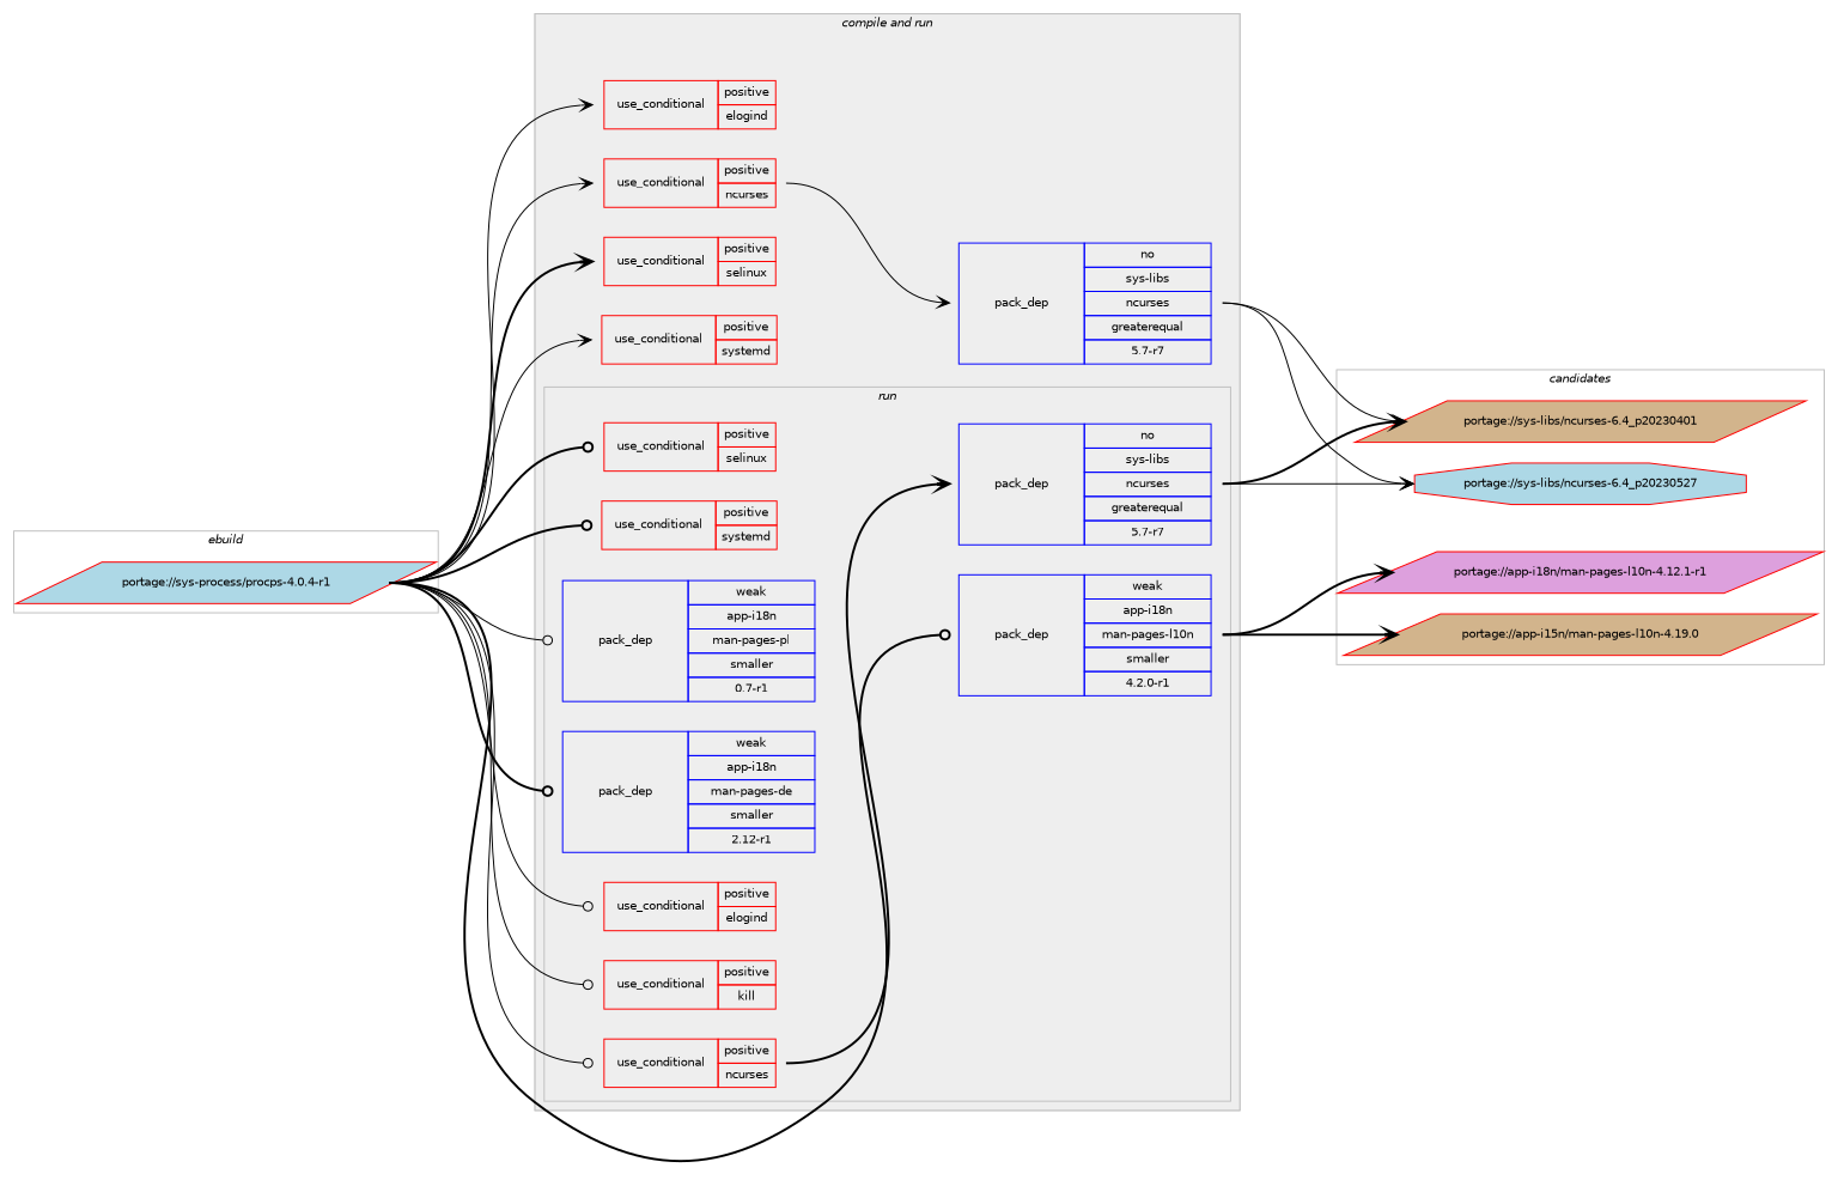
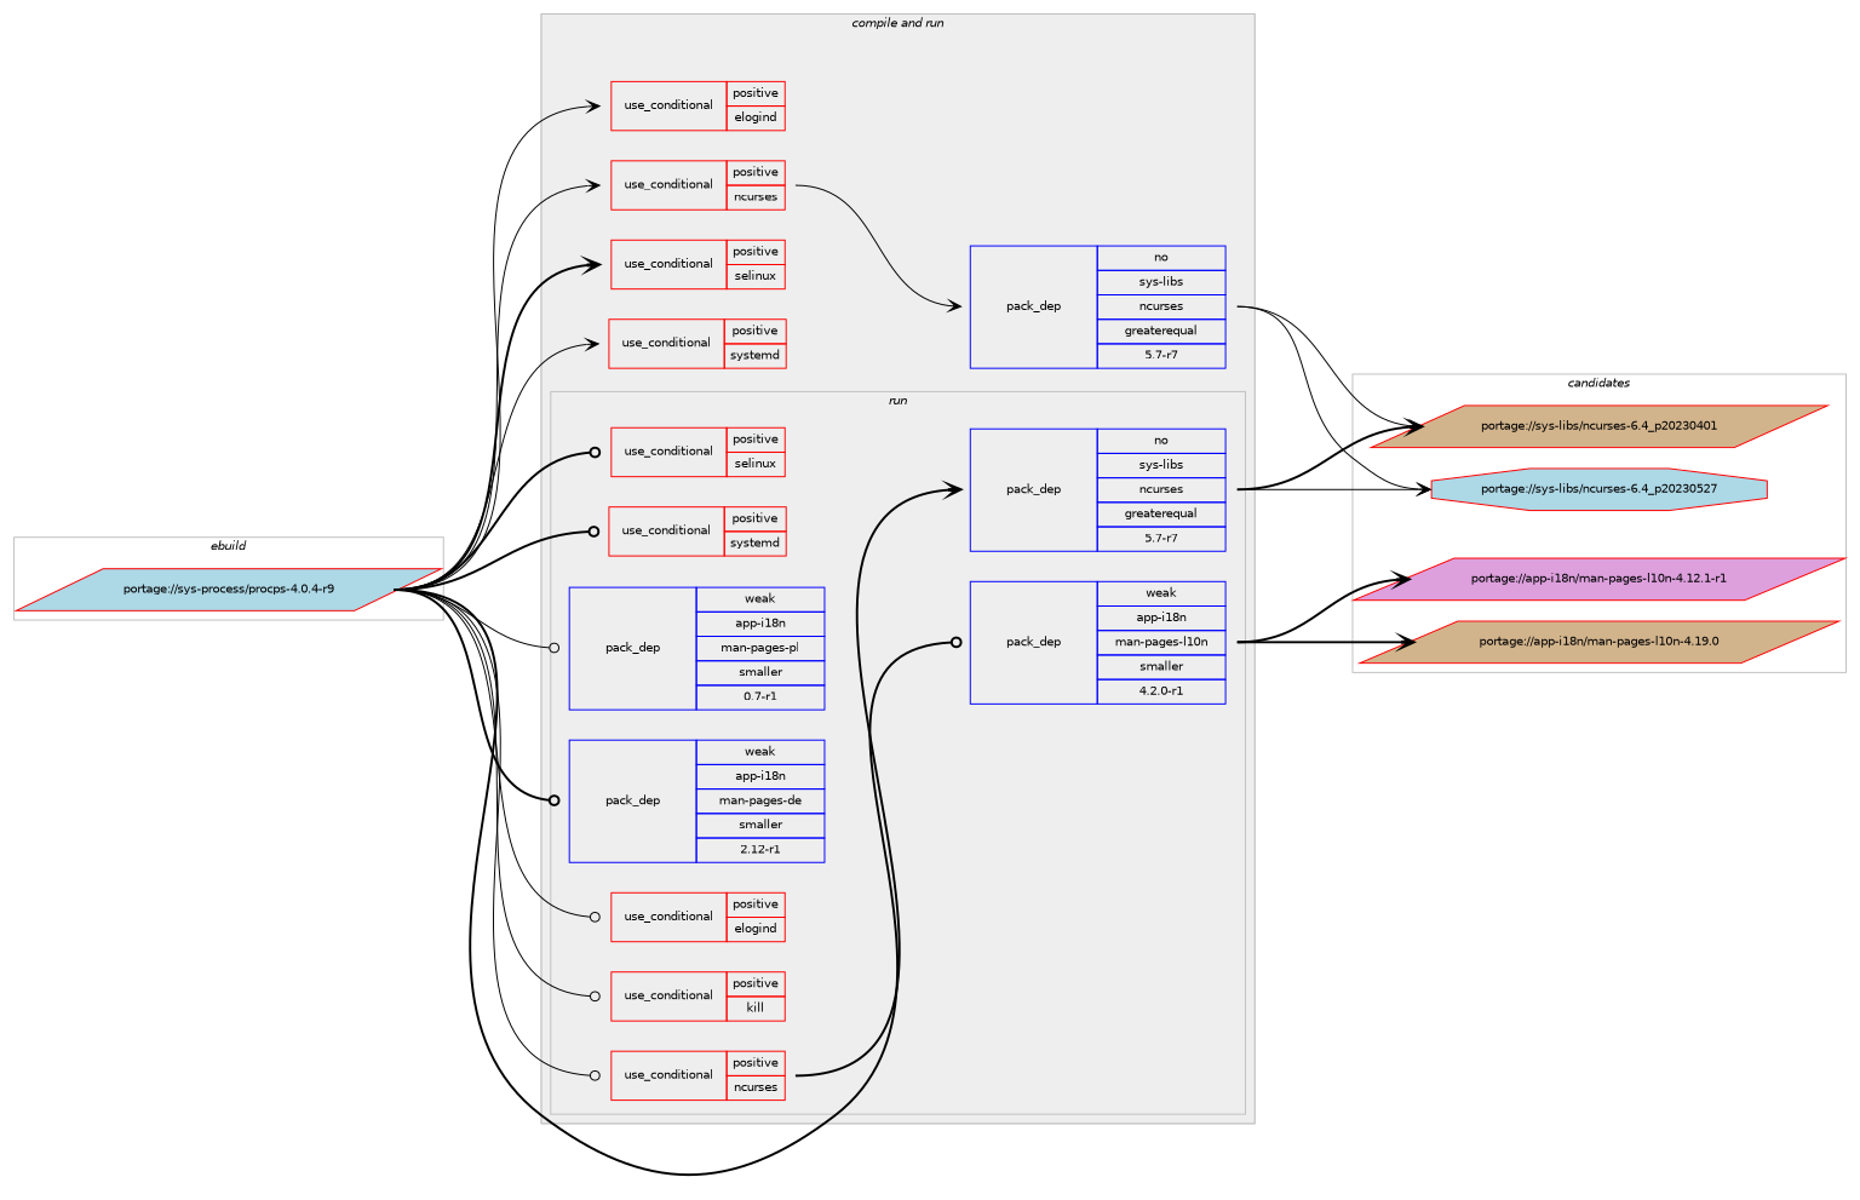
  digraph {
    compound=true
    concentrate=true
    fontname=Helvetica
    fontsize=10
    newrank=true
    rankdir=LR
    ranksep=1.5
    node [color=red fontname=Helvetica fontsize=10 shape=none]
    edge [arrowhead=vee headport=w style=solid tailport=e weight=20]
-   n1 [fillcolor=lightblue label="portage://sys-process/procps-4.0.4-r1" shape=parallelogram style=filled width=4]
+   n1 [fillcolor=lightblue label="portage://sys-process/procps-4.0.4-r9" shape=parallelogram style=filled width=4]
    n2 [label=<<TABLE BORDER="0" CELLBORDER="1" CELLSPACING="0" CELLPADDING="4"><TR><TD ROWSPAN="3" CELLPADDING="10">use_conditional</TD></TR><TR><TD>positive</TD></TR><TR><TD>elogind</TD></TR></TABLE>>]
    n3 [color=blue label=<<TABLE BORDER="0" CELLBORDER="1" CELLSPACING="0" CELLPADDING="4" WIDTH="220"><TR><TD ROWSPAN="6" CELLPADDING="30">pack_dep</TD></TR><TR><TD WIDTH="110">no</TD></TR><TR><TD>sys-libs</TD></TR><TR><TD>ncurses</TD></TR><TR><TD>greaterequal</TD></TR><TR><TD>5.7-r7</TD></TR></TABLE>>]
    n4 [label=<<TABLE BORDER="0" CELLBORDER="1" CELLSPACING="0" CELLPADDING="4"><TR><TD ROWSPAN="3" CELLPADDING="10">use_conditional</TD></TR><TR><TD>positive</TD></TR><TR><TD>ncurses</TD></TR></TABLE>>]
    n5 [label=<<TABLE BORDER="0" CELLBORDER="1" CELLSPACING="0" CELLPADDING="4"><TR><TD ROWSPAN="3" CELLPADDING="10">use_conditional</TD></TR><TR><TD>positive</TD></TR><TR><TD>selinux</TD></TR></TABLE>>]
    n6 [label=<<TABLE BORDER="0" CELLBORDER="1" CELLSPACING="0" CELLPADDING="4"><TR><TD ROWSPAN="3" CELLPADDING="10">use_conditional</TD></TR><TR><TD>positive</TD></TR><TR><TD>systemd</TD></TR></TABLE>>]
    n7 [color=blue label=<<TABLE BORDER="0" CELLBORDER="1" CELLSPACING="0" CELLPADDING="4" WIDTH="220"><TR><TD ROWSPAN="6" CELLPADDING="30">pack_dep</TD></TR><TR><TD WIDTH="110">weak</TD></TR><TR><TD>app-i18n</TD></TR><TR><TD>man-pages-de</TD></TR><TR><TD>smaller</TD></TR><TR><TD>2.12-r1</TD></TR></TABLE>>]
    n8 [label=<<TABLE BORDER="0" CELLBORDER="1" CELLSPACING="0" CELLPADDING="4"><TR><TD ROWSPAN="3" CELLPADDING="10">use_conditional</TD></TR><TR><TD>positive</TD></TR><TR><TD>elogind</TD></TR></TABLE>>]
    n9 [label=<<TABLE BORDER="0" CELLBORDER="1" CELLSPACING="0" CELLPADDING="4"><TR><TD ROWSPAN="3" CELLPADDING="10">use_conditional</TD></TR><TR><TD>positive</TD></TR><TR><TD>kill</TD></TR></TABLE>>]
    n10 [color=blue label=<<TABLE BORDER="0" CELLBORDER="1" CELLSPACING="0" CELLPADDING="4" WIDTH="220"><TR><TD ROWSPAN="6" CELLPADDING="30">pack_dep</TD></TR><TR><TD WIDTH="110">no</TD></TR><TR><TD>sys-libs</TD></TR><TR><TD>ncurses</TD></TR><TR><TD>greaterequal</TD></TR><TR><TD>5.7-r7</TD></TR></TABLE>>]
    n11 [label=<<TABLE BORDER="0" CELLBORDER="1" CELLSPACING="0" CELLPADDING="4"><TR><TD ROWSPAN="3" CELLPADDING="10">use_conditional</TD></TR><TR><TD>positive</TD></TR><TR><TD>ncurses</TD></TR></TABLE>>]
    n12 [label=<<TABLE BORDER="0" CELLBORDER="1" CELLSPACING="0" CELLPADDING="4"><TR><TD ROWSPAN="3" CELLPADDING="10">use_conditional</TD></TR><TR><TD>positive</TD></TR><TR><TD>selinux</TD></TR></TABLE>>]
    n13 [label=<<TABLE BORDER="0" CELLBORDER="1" CELLSPACING="0" CELLPADDING="4"><TR><TD ROWSPAN="3" CELLPADDING="10">use_conditional</TD></TR><TR><TD>positive</TD></TR><TR><TD>systemd</TD></TR></TABLE>>]
    n14 [color=blue label=<<TABLE BORDER="0" CELLBORDER="1" CELLSPACING="0" CELLPADDING="4" WIDTH="220"><TR><TD ROWSPAN="6" CELLPADDING="30">pack_dep</TD></TR><TR><TD WIDTH="110">weak</TD></TR><TR><TD>app-i18n</TD></TR><TR><TD>man-pages-l10n</TD></TR><TR><TD>smaller</TD></TR><TR><TD>4.2.0-r1</TD></TR></TABLE>>]
    n15 [color=blue label=<<TABLE BORDER="0" CELLBORDER="1" CELLSPACING="0" CELLPADDING="4" WIDTH="220"><TR><TD ROWSPAN="6" CELLPADDING="30">pack_dep</TD></TR><TR><TD WIDTH="110">weak</TD></TR><TR><TD>app-i18n</TD></TR><TR><TD>man-pages-pl</TD></TR><TR><TD>smaller</TD></TR><TR><TD>0.7-r1</TD></TR></TABLE>>]
    n16 [fillcolor=tan label="portage://sys-libs/ncurses-6.4_p20230401" shape=parallelogram style=filled width=4]
    n17 [fillcolor=lightblue label="portage://sys-libs/ncurses-6.4_p20230527" shape=octagon style=filled width=4]
    n18 [fillcolor=plum label="portage://app-i18n/man-pages-l10n-4.12.1-r1" shape=parallelogram style=filled width=4]
-   n19 [fillcolor=tan label="portage://app-i15n/man-pages-l10n-4.19.0" shape=parallelogram style=filled width=4]
+   n19 [fillcolor=tan label="portage://app-i18n/man-pages-l10n-4.19.0" shape=parallelogram style=filled width=4]
    subgraph cluster_1 {
      color=gray
      label=<<i>ebuild</i>>
      rank=same
      n1
    }
    subgraph cluster_2 {
      color=gray
      label=<<i>dependencies</i>>
      subgraph cluster_3 {
        color=gray
        fillcolor="#eeeeee"
        label=<<i>compile</i>>
        style=filled
        subgraph sub_4 {
          color=gray
          fillcolor="#eeeeee"
          label=<<i>compile</i>>
          style=filled
          n2
        }
        subgraph sub_5 {
          color=gray
          fillcolor="#eeeeee"
          label=<<i>compile</i>>
          style=filled
          n4
          subgraph sub_6 {
            color=gray
            fillcolor="#eeeeee"
            label=<<i>compile</i>>
            style=filled
            n3
          }
        }
        subgraph sub_7 {
          color=gray
          fillcolor="#eeeeee"
          label=<<i>compile</i>>
          style=filled
          n5
        }
        subgraph sub_8 {
          color=gray
          fillcolor="#eeeeee"
          label=<<i>compile</i>>
          style=filled
          n6
        }
      }
      subgraph cluster_9 {
        color=gray
        fillcolor="#eeeeee"
        label=<<i>compile and run</i>>
        style=filled
      }
      subgraph cluster_10 {
        color=gray
        fillcolor="#eeeeee"
        label=<<i>run</i>>
        style=filled
        subgraph sub_11 {
          color=gray
          fillcolor="#eeeeee"
          label=<<i>run</i>>
          style=filled
          n7
        }
        subgraph sub_12 {
          color=gray
          fillcolor="#eeeeee"
          label=<<i>run</i>>
          style=filled
          n8
        }
        subgraph sub_13 {
          color=gray
          fillcolor="#eeeeee"
          label=<<i>run</i>>
          style=filled
          n9
        }
        subgraph sub_14 {
          color=gray
          fillcolor="#eeeeee"
          label=<<i>run</i>>
          style=filled
          n11
          subgraph sub_15 {
            color=gray
            fillcolor="#eeeeee"
            label=<<i>run</i>>
            style=filled
            n10
          }
        }
        subgraph sub_16 {
          color=gray
          fillcolor="#eeeeee"
          label=<<i>run</i>>
          style=filled
          n12
        }
        subgraph sub_17 {
          color=gray
          fillcolor="#eeeeee"
          label=<<i>run</i>>
          style=filled
          n13
        }
        subgraph sub_18 {
          color=gray
          fillcolor="#eeeeee"
          label=<<i>run</i>>
          style=filled
          n14
        }
        subgraph sub_19 {
          color=gray
          fillcolor="#eeeeee"
          label=<<i>run</i>>
          style=filled
          n15
        }
      }
    }
    subgraph cluster_20 {
      color=gray
      label=<<i>candidates</i>>
      rank=same
      subgraph sub_21 {
        color=black
        label=<<i>candidates</i>>
        nodesep=1
        rank=same
        n16
        n17
      }
      subgraph sub_22 {
        color=black
        label=<<i>candidates</i>>
        nodesep=1
        rank=same
        n16
        n17
      }
      subgraph sub_23 {
        color=black
        label=<<i>candidates</i>>
        nodesep=1
        rank=same
      }
      subgraph sub_24 {
        color=black
        label=<<i>candidates</i>>
        nodesep=1
        rank=same
        n18
        n19
      }
      subgraph sub_25 {
        color=black
        label=<<i>candidates</i>>
        nodesep=1
        rank=same
      }
    }
    n1 -> n2
    n1 -> n4
    n1 -> n5 [style=bold]
    n1 -> n6
    n1 -> n7 [arrowhead=odot style=bold]
    n1 -> n8 [arrowhead=odot]
    n1 -> n9 [arrowhead=odot]
    n1 -> n11 [arrowhead=odot]
    n1 -> n12 [arrowhead=odot style=bold]
    n1 -> n13 [arrowhead=odot style=bold]
    n1 -> n14 [arrowhead=odot style=bold]
    n1 -> n15 [arrowhead=odot]
    n3 -> n16 [weight=100]
    n3 -> n17 [weight=100]
    n4 -> n3
    n10 -> n16 [style=bold weight=100]
    n10 -> n17 [weight=100]
    n11 -> n10 [style=bold]
    n14 -> n18 [style=bold weight=100]
    n14 -> n19 [style=bold weight=100]
  }
